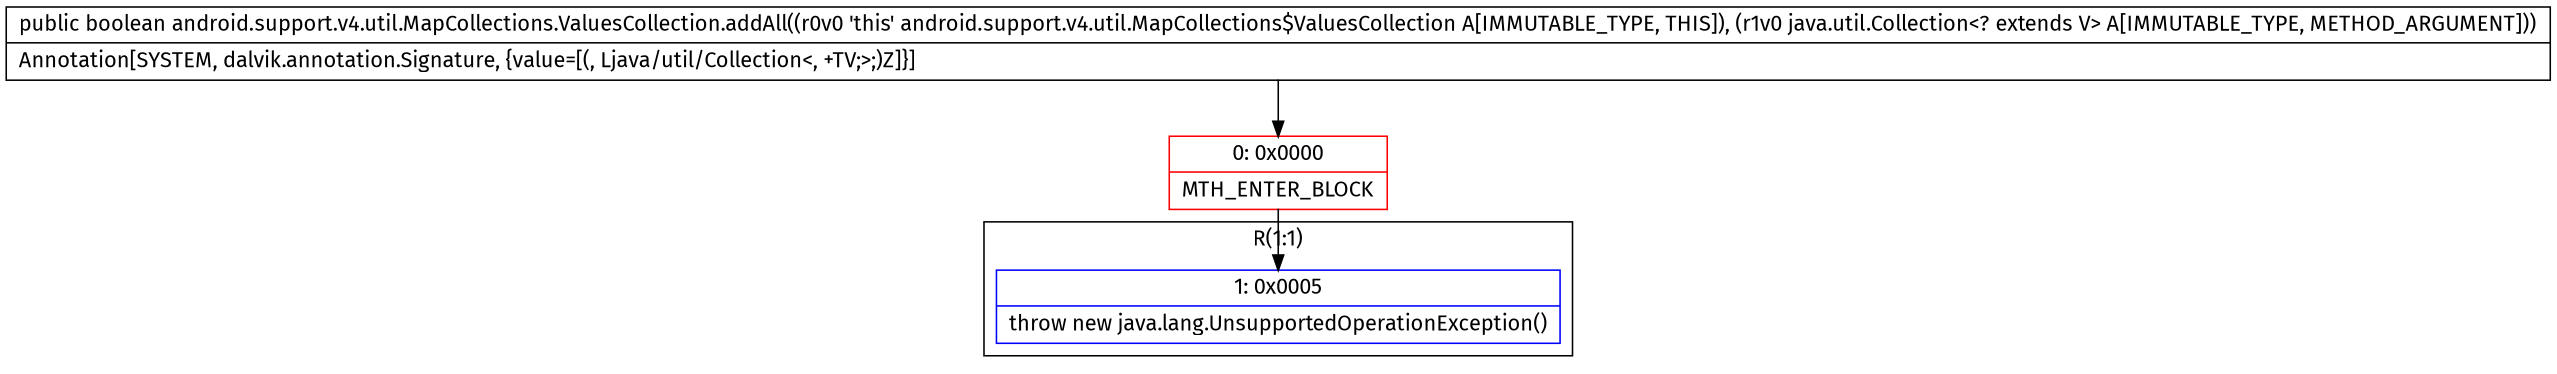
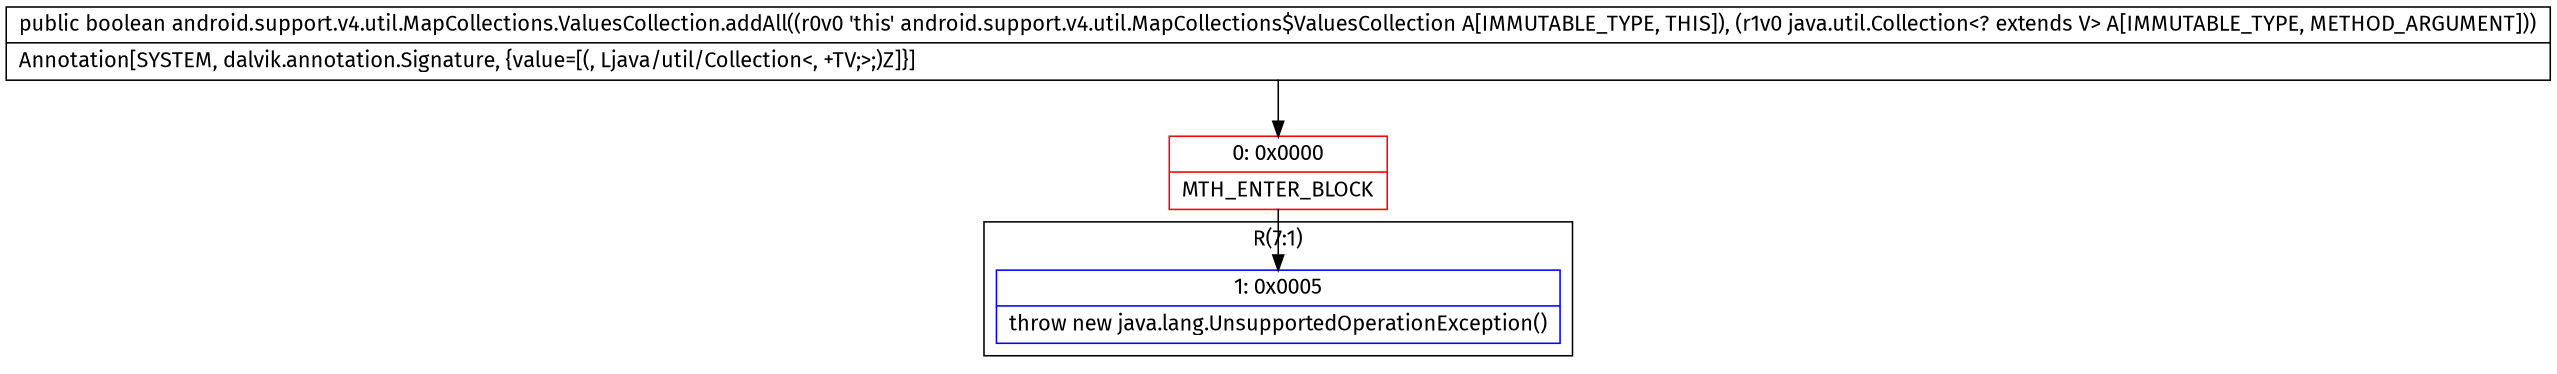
  digraph {
    fontname="Fira Sans"
    node [shape=record fontname="Fira Sans"]
    edge [fontname="Fira Sans"]
    n1 [color=blue label="{1\:\ 0x0005|throw new java.lang.UnsupportedOperationException()\l}"]
    n2 [color=red label="{0\:\ 0x0000|MTH_ENTER_BLOCK\l}"]
    n3 [label="{public boolean android.support.v4.util.MapCollections.ValuesCollection.addAll((r0v0 'this' android.support.v4.util.MapCollections$ValuesCollection A[IMMUTABLE_TYPE, THIS]), (r1v0 java.util.Collection\<? extends V\> A[IMMUTABLE_TYPE, METHOD_ARGUMENT]))  | Annotation[SYSTEM, dalvik.annotation.Signature, \{value=[(, Ljava\/util\/Collection\<, +TV;\>;)Z]\}]\l}"]
    subgraph cluster_1 {
-     label="R(1:1)"
+     label="R(7:1)"
      n1
    }
    n2 -> n1
    n3 -> n2
  }
